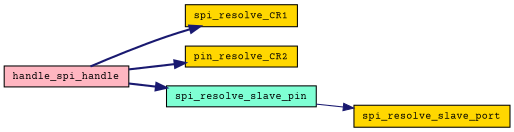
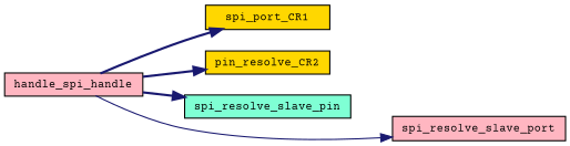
  digraph {
    fontname="Courier Prime"
    rankdir=LR
    node [color=black fillcolor=lightpink fontname="Courier Prime" fontsize=10 shape=record style=filled]
    edge [color=midnightblue fontname="Courier Prime" fontsize=10 labelfontname=FreeSans labelfontsize=10 style=bold]
    n1 [fontcolor=black height=0.2 label=handle_spi_handle width=0.4]
-   n2 [fillcolor=gold height=0.2 label=spi_resolve_CR1 width=0.4]
+   n2 [fillcolor=gold height=0.2 label=spi_port_CR1 width=0.4]
    n3 [fillcolor=gold height=0.2 label=pin_resolve_CR2 width=0.4]
    n4 [fillcolor=aquamarine height=0.2 label=spi_resolve_slave_pin width=0.4]
-   n5 [fillcolor=gold height=0.2 label=spi_resolve_slave_port width=0.4]
+   n5 [height=0.2 label=spi_resolve_slave_port width=0.4]
    n1 -> n2
    n1 -> n3
    n1 -> n4
-   n4 -> n5 [style=solid]
+   n1 -> n5 [style=solid]
  }
